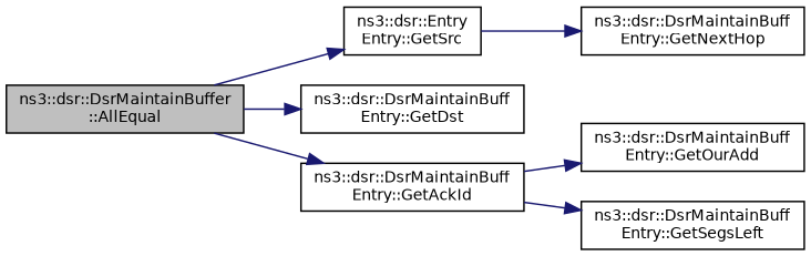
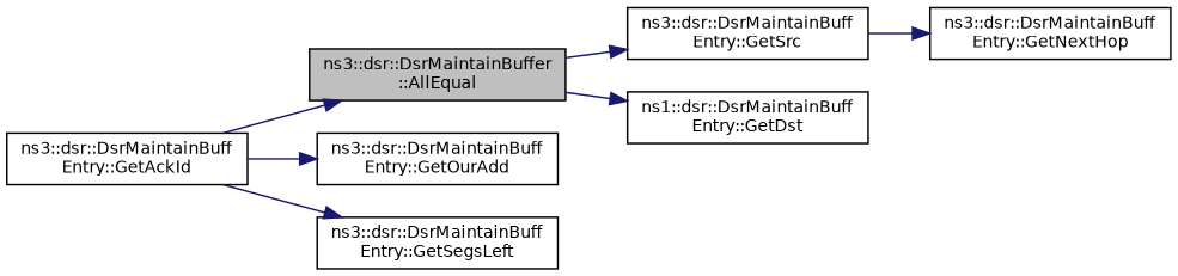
  digraph {
    rankdir=LR
    node [color=black fillcolor=white fontname=Helvetica fontsize=10 shape=record style=filled]
    edge [color=midnightblue fontname=Helvetica fontsize=10 labelfontname=Helvetica labelfontsize=10 style=solid]
    n1 [fillcolor=grey75 fontcolor=black height=0.2 label="ns3::dsr::DsrMaintainBuffer\l::AllEqual" width=0.4]
-   n2 [height=0.2 label="ns3::dsr::Entry\lEntry::GetSrc" width=0.4]
-   n3 [height=0.2 label="ns3::dsr::DsrMaintainBuff\lEntry::GetDst" width=0.4]
+   n2 [height=0.2 label="ns3::dsr::DsrMaintainBuff\lEntry::GetSrc" width=0.4]
+   n3 [height=0.2 label="ns1::dsr::DsrMaintainBuff\lEntry::GetDst" width=0.4]
    n4 [height=0.2 label="ns3::dsr::DsrMaintainBuff\lEntry::GetAckId" width=0.4]
    n5 [height=0.2 label="ns3::dsr::DsrMaintainBuff\lEntry::GetOurAdd" width=0.4]
    n6 [height=0.2 label="ns3::dsr::DsrMaintainBuff\lEntry::GetNextHop" width=0.4]
    n7 [height=0.2 label="ns3::dsr::DsrMaintainBuff\lEntry::GetSegsLeft" width=0.4]
    n1 -> n2
    n1 -> n3
-   n1 -> n4
+   n4 -> n1
    n2 -> n6
    n4 -> n5
    n4 -> n7
  }
